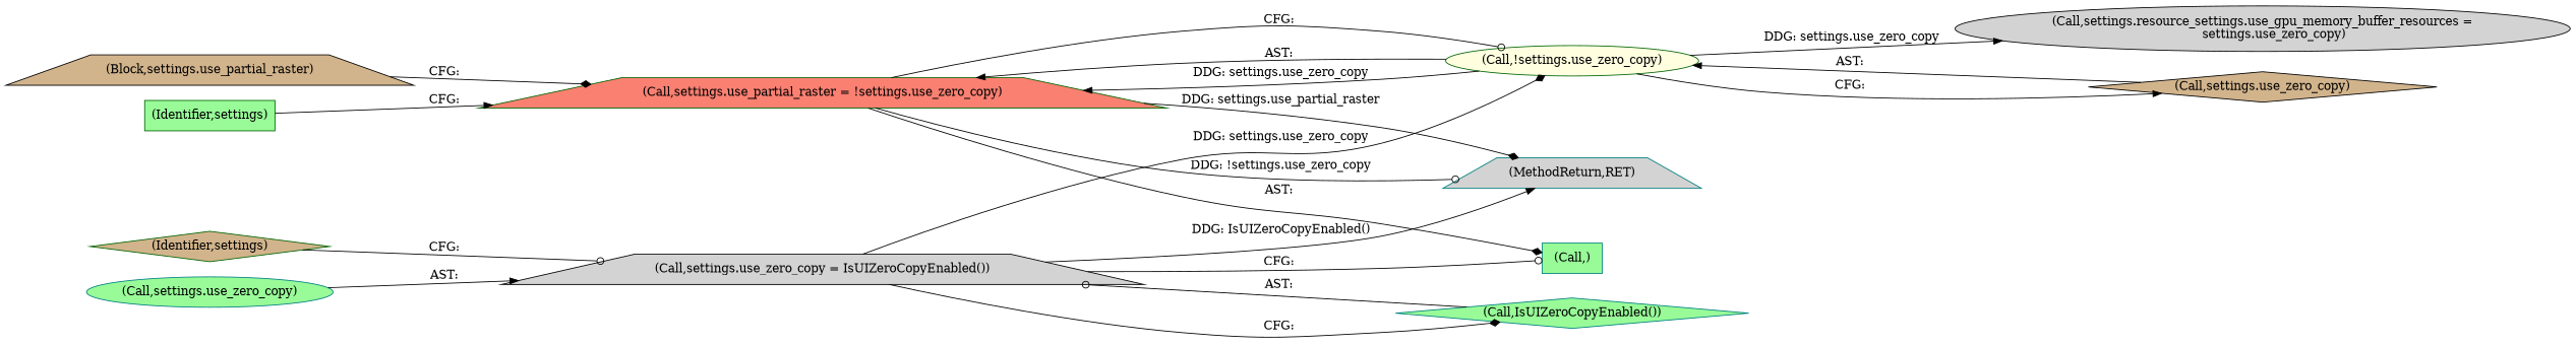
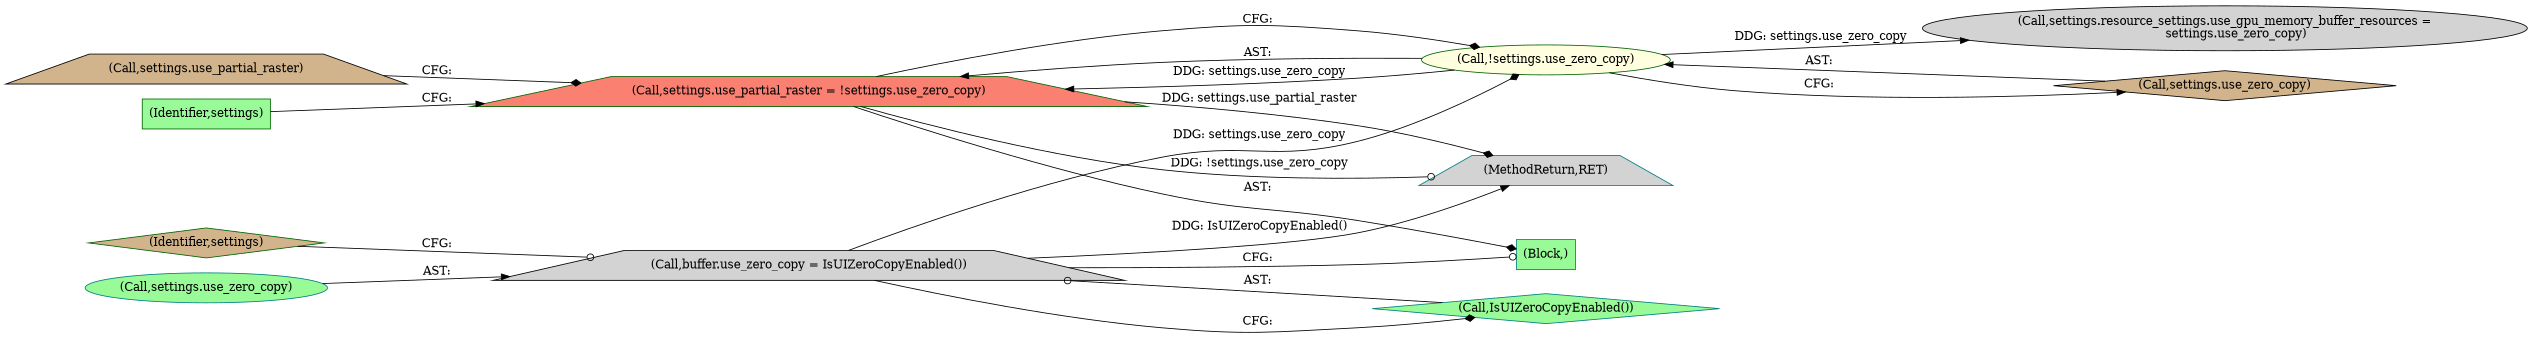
  digraph {
    rankdir=LR
    node [color=darkgreen fillcolor=palegreen shape=trapezium style=filled]
    edge [arrowhead=normal]
    n1 [fillcolor=salmon label="(Call,settings.use_partial_raster = !settings.use_zero_copy)"]
    n2 [fillcolor=lightyellow label="(Call,!settings.use_zero_copy)" shape=ellipse]
    n3 [color=teal fillcolor=lightgrey label="(MethodReturn,RET)"]
-   n4 [color=teal label="(Call,)" shape=box]
+   n4 [color=teal label="(Block,)" shape=box]
    n5 [color=black fillcolor=lightgrey label="(Call,settings.resource_settings.use_gpu_memory_buffer_resources =\n      settings.use_zero_copy)" shape=ellipse]
    n6 [color=black fillcolor=tan label="(Call,settings.use_zero_copy)" shape=diamond]
-   n7 [color=black fillcolor=lightgrey label="(Call,settings.use_zero_copy = IsUIZeroCopyEnabled())"]
+   n7 [color=black fillcolor=lightgrey label="(Call,buffer.use_zero_copy = IsUIZeroCopyEnabled())"]
    n8 [color=teal label="(Call,IsUIZeroCopyEnabled())" shape=diamond]
-   n9 [color=black fillcolor=tan label="(Block,settings.use_partial_raster)"]
+   n9 [color=black fillcolor=tan label="(Call,settings.use_partial_raster)"]
    n10 [label="(Identifier,settings)" shape=box]
    n11 [fillcolor=tan label="(Identifier,settings)" shape=diamond]
    n12 [color=teal label="(Call,settings.use_zero_copy)" shape=ellipse]
-   n1 -> n2 [arrowhead=odot label="CFG: "]
+   n1 -> n2 [arrowhead=diamond label="CFG: "]
    n1 -> n3 [arrowhead=diamond label="DDG: settings.use_partial_raster"]
    n1 -> n3 [arrowhead=odot label="DDG: !settings.use_zero_copy"]
    n1 -> n4 [arrowhead=diamond label="AST: "]
    n2 -> n1 [label="AST: "]
    n2 -> n1 [label="DDG: settings.use_zero_copy"]
    n2 -> n5 [label="DDG: settings.use_zero_copy"]
    n2 -> n6 [label="CFG: "]
    n6 -> n2 [label="AST: "]
    n7 -> n2 [arrowhead=diamond label="DDG: settings.use_zero_copy"]
    n7 -> n3 [label="DDG: IsUIZeroCopyEnabled()"]
    n7 -> n4 [arrowhead=odot label="CFG: "]
    n7 -> n8 [arrowhead=diamond label="CFG: "]
    n8 -> n7 [arrowhead=odot label="AST: "]
    n9 -> n1 [arrowhead=diamond label="CFG: "]
    n10 -> n1 [label="CFG: "]
    n11 -> n7 [arrowhead=odot label="CFG: "]
    n12 -> n7 [label="AST: "]
  }
